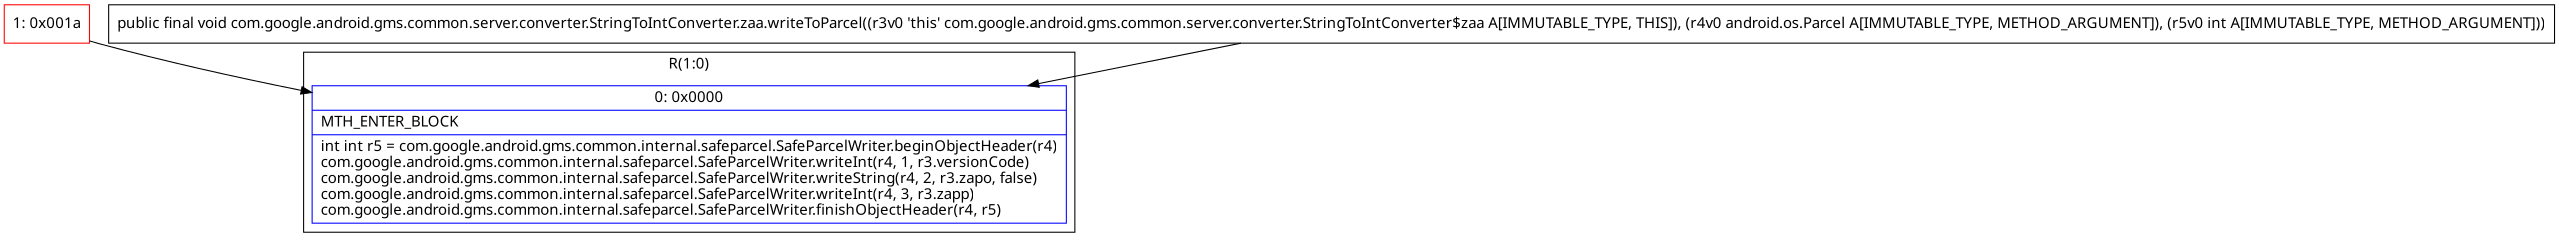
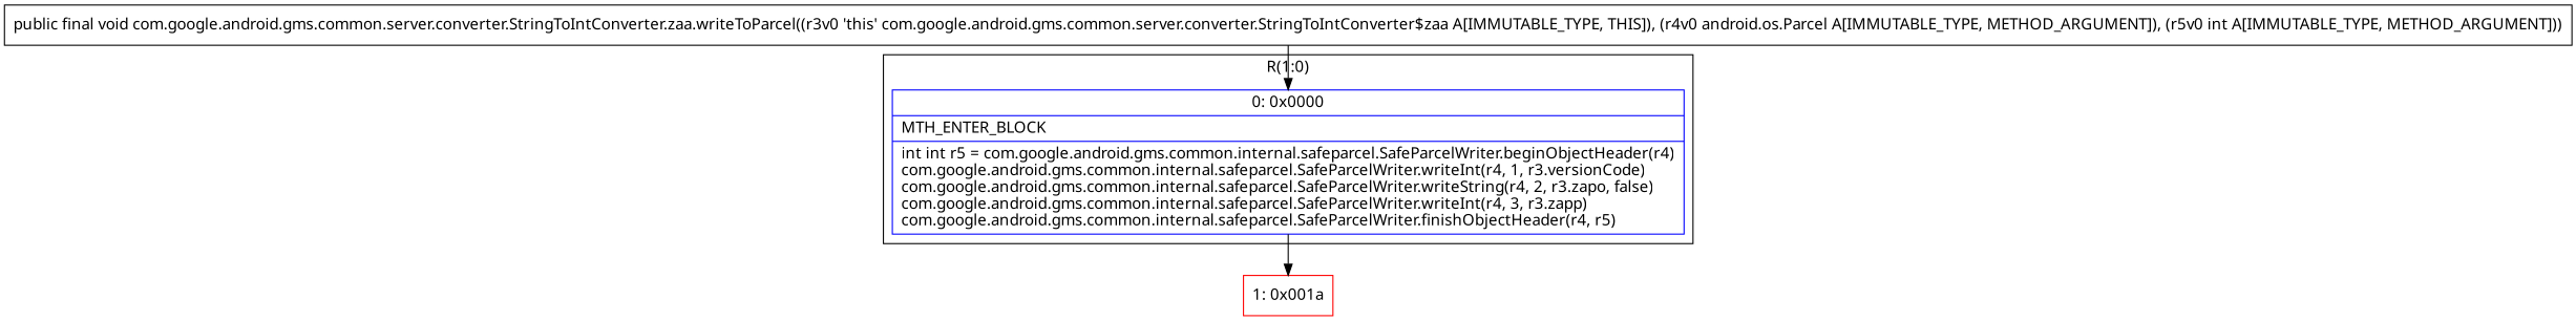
  digraph {
    fontname="Noto Sans"
    node [shape=record fontname="Noto Sans"]
    edge [fontname="Noto Sans"]
    n1 [color=blue label="{0\:\ 0x0000|MTH_ENTER_BLOCK\l|int int r5 = com.google.android.gms.common.internal.safeparcel.SafeParcelWriter.beginObjectHeader(r4)\lcom.google.android.gms.common.internal.safeparcel.SafeParcelWriter.writeInt(r4, 1, r3.versionCode)\lcom.google.android.gms.common.internal.safeparcel.SafeParcelWriter.writeString(r4, 2, r3.zapo, false)\lcom.google.android.gms.common.internal.safeparcel.SafeParcelWriter.writeInt(r4, 3, r3.zapp)\lcom.google.android.gms.common.internal.safeparcel.SafeParcelWriter.finishObjectHeader(r4, r5)\l}"]
    n2 [color=red label="{1\:\ 0x001a}"]
    n3 [label="{public final void com.google.android.gms.common.server.converter.StringToIntConverter.zaa.writeToParcel((r3v0 'this' com.google.android.gms.common.server.converter.StringToIntConverter$zaa A[IMMUTABLE_TYPE, THIS]), (r4v0 android.os.Parcel A[IMMUTABLE_TYPE, METHOD_ARGUMENT]), (r5v0 int A[IMMUTABLE_TYPE, METHOD_ARGUMENT])) }"]
    subgraph cluster_1 {
      label="R(1:0)"
      n1
    }
-   n2 -> n1
+   n1 -> n2
    n3 -> n1
  }
